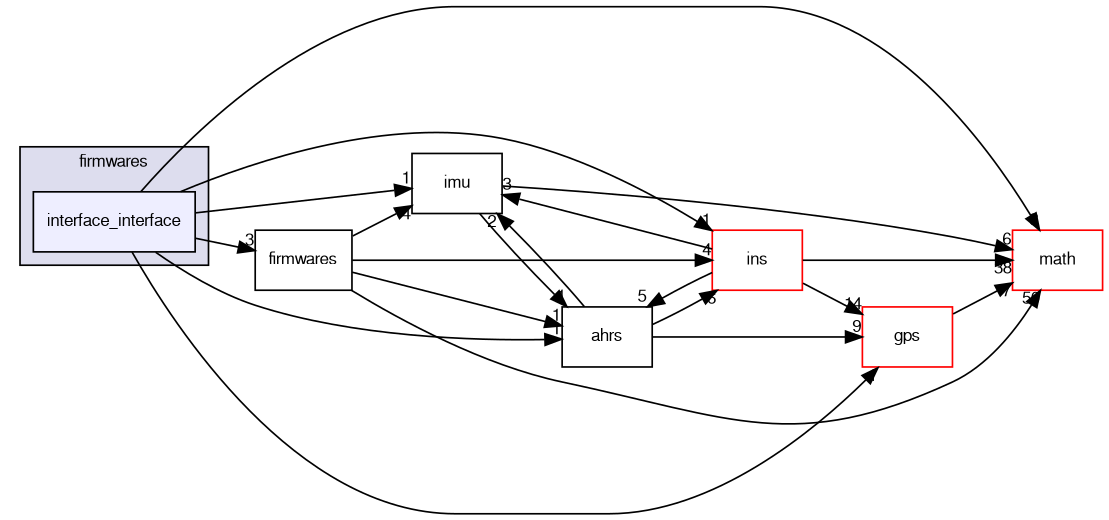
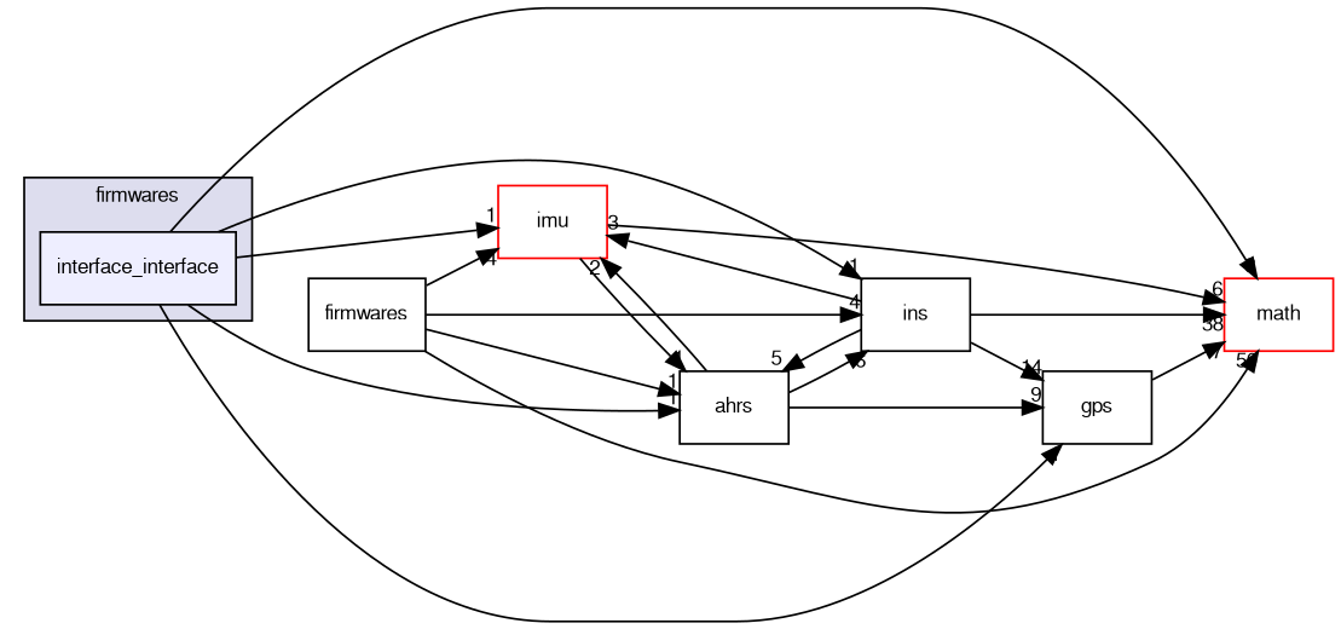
  digraph {
    compound=true
    rankdir=LR
    node [fontname=FreeSans fontsize=10 shape=box style=filled]
    edge [headlabel=1 labeldistance=1.5 labelfontname=FreeSans labelfontsize=10]
    n1 [fillcolor="#eeeeff" label=interface_interface pencolor=black]
-   n2 [label=imu style=""]
-   n3 [label=ins color=red style=""]
+   n2 [label=imu color=red style=""]
+   n3 [label=ins style=""]
    n4 [label=ahrs style=""]
    n5 [color=black fillcolor=white label=firmwares]
    n6 [color=red fillcolor=white label=math]
-   n7 [color=red fillcolor=white label=gps]
+   n7 [color=black fillcolor=white label=gps]
    subgraph cluster_1 {
      bgcolor="#ddddee"
      fontname=FreeSans
      fontsize=10
      label=firmwares
      pencolor=black
      n1
    }
    n1 -> n2
    n1 -> n3
    n1 -> n4
-   n1 -> n5 [headlabel=3]
    n1 -> n6 [headlabel=3]
    n1 -> n7
    n2 -> n4
    n2 -> n6 [headlabel=6]
    n3 -> n2 [headlabel=3]
    n3 -> n4 [headlabel=5]
    n3 -> n6 [headlabel=38]
    n3 -> n7 [headlabel=14]
    n4 -> n2 [headlabel=2]
    n4 -> n3 [headlabel=6]
    n4 -> n7 [headlabel=9]
    n5 -> n2 [headlabel=4]
    n5 -> n3 [headlabel=4]
    n5 -> n4
    n5 -> n6 [headlabel=50]
    n7 -> n6 [headlabel=7]
  }
